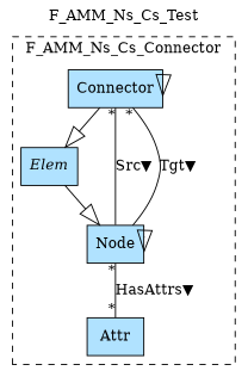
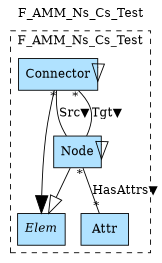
  digraph {
    label=F_AMM_Ns_Cs_Test
    labelfontsize=12
    labelloc=tl
    node [fillcolor=lightskyblue1 shape=record style=filled]
    edge [arrowhead=onormal arrowsize=2.0]
    n1 [label=<{<I>Elem</I>}>]
    n2 [label=Attr]
    n3 [label=Connector]
    n4 [label="Node"]
    subgraph cluster_1 {
-     label=F_AMM_Ns_Cs_Connector
      style=dashed
      n1
      n2
      n3
      n4
    }
-   n3 -> n1
+   n3 -> n1 [arrowhead=normal]
    n3 -> n3
    n3 -> n4 [dir=none label="Src▼" taillabel="*" arrowhead="" arrowsize=""]
    n3 -> n4 [dir=none label="Tgt▼" taillabel="*" arrowhead="" arrowsize=""]
-   n1 -> n4
+   n4 -> n1
    n4 -> n2 [dir=none headlabel="*" label="HasAttrs▼" taillabel="*" arrowhead="" arrowsize=""]
    n4 -> n4
  }
